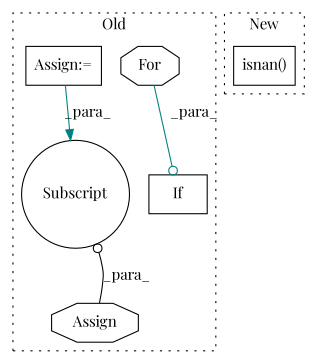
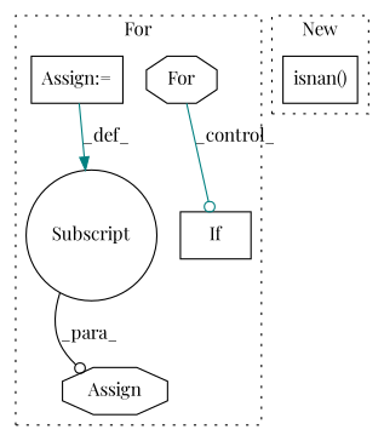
  digraph {
    fontname="Playfair Display"
    node [fontname="Playfair Display" l=3 shape=box]
    edge [arrowhead=odot color=teal fontname="Playfair Display"]
    n1 [a=107 l="4,14" label=For s="5215,5245" shape=octagon]
    n2 [a=68 label="Assign:=" s=5320]
    n3 [a=96 label=If s=5259]
    n4 [a=63 l="16,0" label=Subscript s="5304,0" shape=circle]
    n5 [a=87 l=1 label=Assign s=5318 shape=octagon]
    n6 [a=75 l="12,1" label="isnan()" s="5440,5457"]
    subgraph cluster_1 {
-     label=Old
+     label=For
      style=dotted
      n1
      n2
      n3
      n4
      n5
    }
    subgraph cluster_2 {
      label=New
      style=dotted
      n6
    }
-   n1 -> n3 [label=_para_]
-   n2 -> n4 [arrowhead=normal label=_para_]
-   n5 -> n4 [color=black label=_para_]
+   n1 -> n3 [label=_control_]
+   n2 -> n4 [arrowhead=normal label=_def_]
+   n4 -> n5 [color=black label=_para_]
  }
